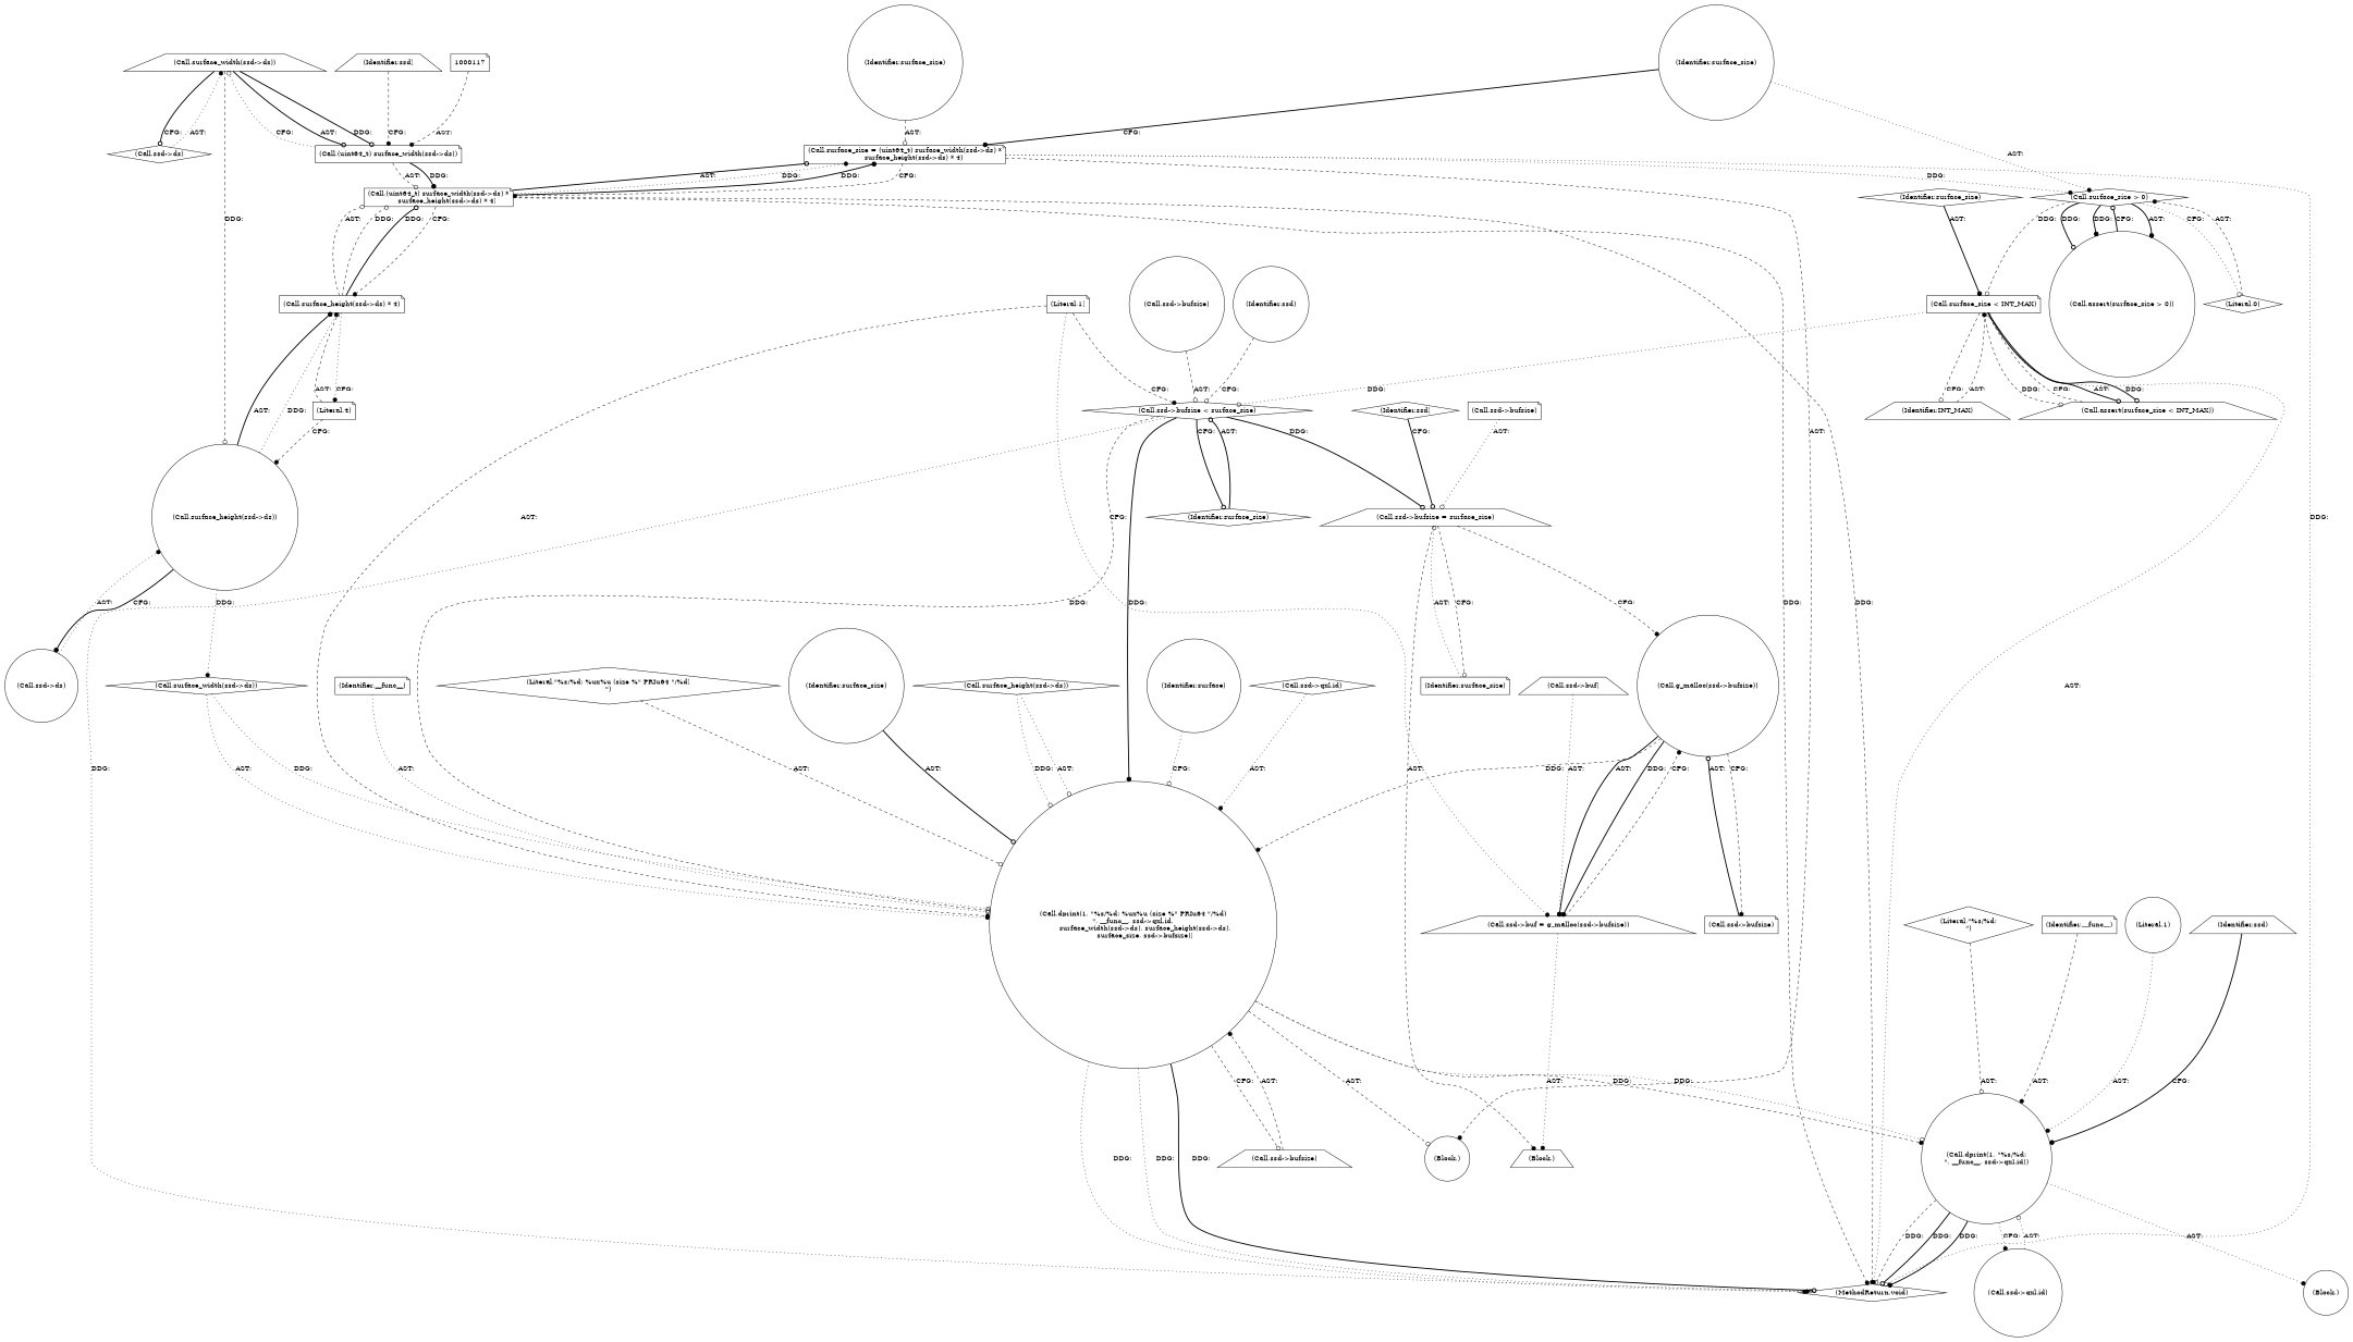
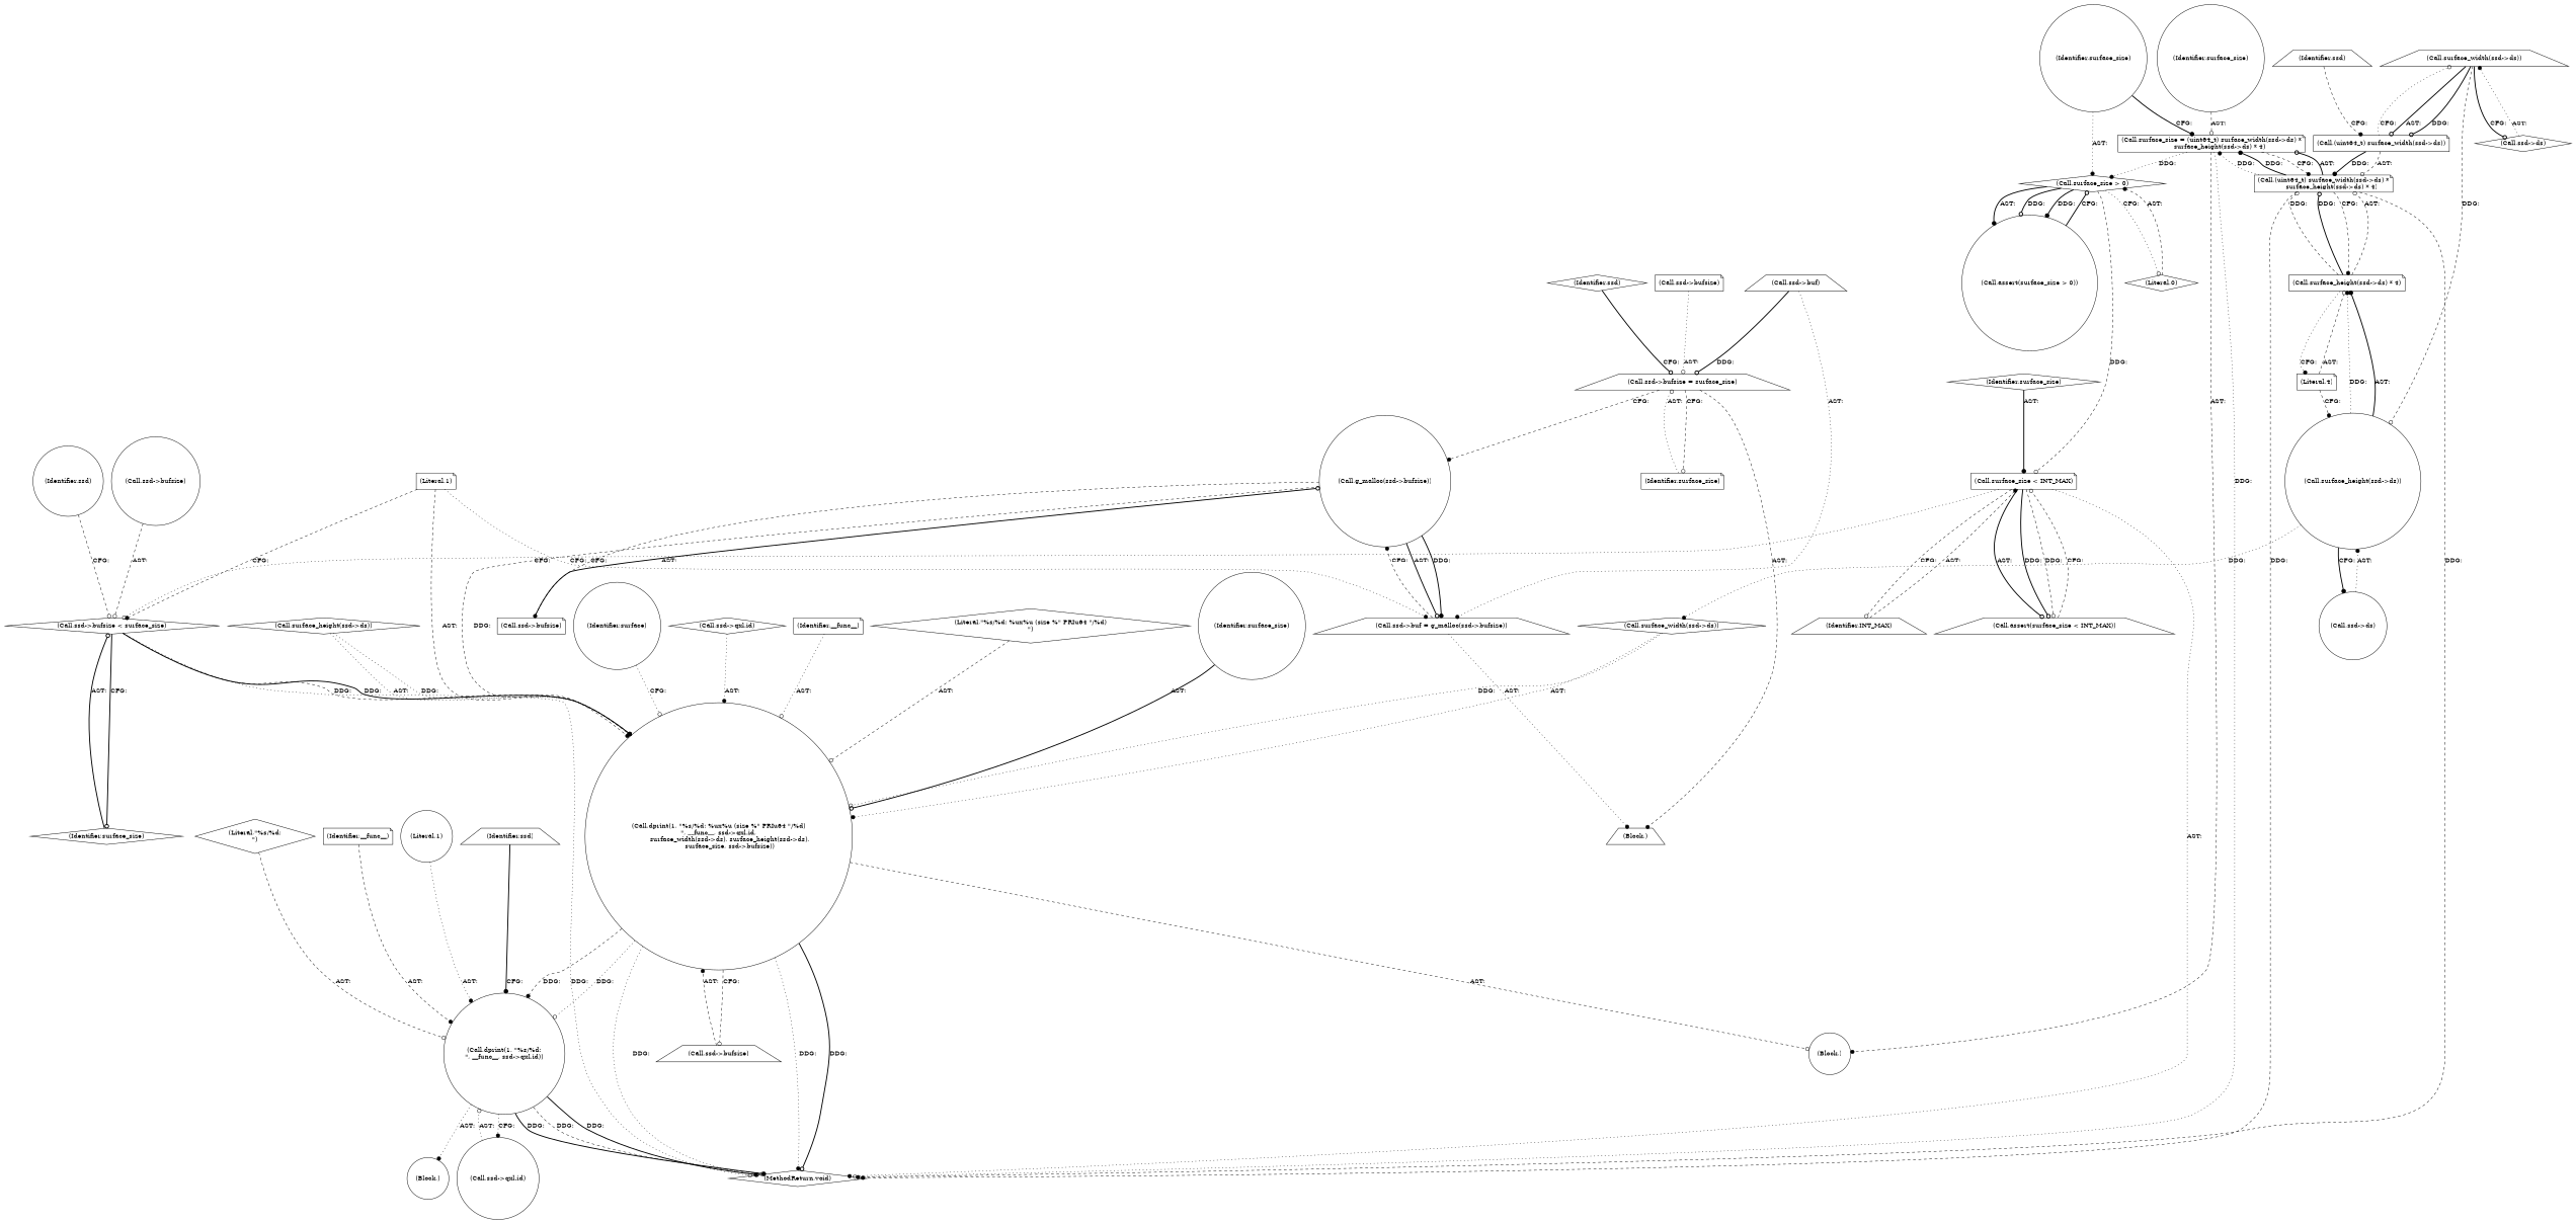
  digraph {
    node [shape=circle]
    edge [arrowhead=dot style=dashed]
    n1 [label="(Call,ssd->bufsize = surface_size)" shape=trapezium]
    n2 [label="(Call,g_malloc(ssd->bufsize))"]
    n3 [label="(Block,)" shape=trapezium]
    n4 [label="(Identifier,surface_size)" shape=note]
    n5 [label="(Call,dprint(1, \"%s/%d: %ux%u (size %\" PRIu64 \"/%d)\n\", __func__, ssd->qxl.id,\n           surface_width(ssd->ds), surface_height(ssd->ds),\n           surface_size, ssd->bufsize))"]
    n6 [label="(Call,ssd->buf = g_malloc(ssd->bufsize))" shape=trapezium]
    n7 [label="(Call,ssd->bufsize)" shape=note]
    n8 [label="(Call,ssd->bufsize < surface_size)" shape=diamond]
    n9 [label="(MethodReturn,void)" shape=diamond]
    n10 [label="(Identifier,surface_size)" shape=diamond]
    n11 [label="(Block,)"]
    n12 [label="(Call,dprint(1, \"%s/%d:\n\", __func__, ssd->qxl.id))"]
    n13 [label="(Call,ssd->bufsize)" shape=trapezium]
    n14 [label="(Call,surface_size < INT_MAX)" shape=note]
    n15 [label="(Call,assert(surface_size < INT_MAX))" shape=trapezium]
    n16 [label="(Identifier,INT_MAX)" shape=trapezium]
    n17 [label="(Call,surface_size > 0)" shape=diamond]
    n18 [label="(Literal,0)" shape=diamond]
    n19 [label="(Call,assert(surface_size > 0))"]
    n20 [label="(Call,surface_size = (uint64_t) surface_width(ssd->ds) *\n        surface_height(ssd->ds) * 4)" shape=note]
    n21 [label="(Call,(uint64_t) surface_width(ssd->ds) *\n        surface_height(ssd->ds) * 4)" shape=note]
    n22 [label="(Call,surface_height(ssd->ds) * 4)" shape=note]
    n23 [label="(Literal,4)" shape=note]
    n24 [label="(Call,(uint64_t) surface_width(ssd->ds))" shape=note]
    n25 [label="(Call,surface_width(ssd->ds))" shape=trapezium]
    n26 [label="(Call,surface_height(ssd->ds))"]
    n27 [label="(Call,ssd->ds)" shape=diamond]
    n28 [label="(Call,ssd->ds)"]
    n29 [label="(Call,surface_width(ssd->ds))" shape=diamond]
    n30 [label="(Call,ssd->qxl.id)"]
    n31 [label="(Block,)"]
    n32 [label="(Identifier,surface_size)"]
    n33 [label="(Identifier,ssd)"]
    n34 [label="(Identifier,surface)"]
    n35 [label="(Literal,1)" shape=note]
    n36 [label="(Identifier,ssd)" shape=diamond]
    n37 [label="(Call,ssd->qxl.id)" shape=diamond]
    n38 [label="(Literal,\"%s/%d:\n\")" shape=diamond]
    n39 [label="(Identifier,__func__)" shape=note]
    n40 [label="(Call,ssd->bufsize)" shape=note]
    n41 [label="(Literal,\"%s/%d: %ux%u (size %\" PRIu64 \"/%d)\n\")" shape=diamond]
    n42 [label="(Identifier,surface_size)"]
    n43 [label="(Identifier,surface_size)"]
    n44 [label="(Identifier,surface_size)" shape=diamond]
    n45 [label="(Identifier,ssd)" shape=trapezium]
    n46 [label="(Identifier,__func__)" shape=note]
    n47 [label="(Call,ssd->bufsize)"]
    n48 [label="(Literal,1)"]
    n49 [label="(Call,ssd->buf)" shape=trapezium]
    n50 [label="(Call,surface_height(ssd->ds))" shape=diamond]
    n51 [label="(Identifier,ssd)" shape=trapezium]
-   1000117 [shape=note]
    n1 -> n2 [label="CFG: "]
    n1 -> n3 [label="AST: "]
    n1 -> n4 [arrowhead=odot label="CFG: "]
    n2 -> n5 [label="DDG: "]
    n2 -> n6 [arrowhead=odot label="AST: " style=bold]
    n2 -> n6 [label="DDG: " style=bold]
    n2 -> n7 [label="CFG: "]
    n4 -> n1 [arrowhead=odot label="AST: " style=dotted]
    n5 -> n9 [label="DDG: " style=dotted]
    n5 -> n9 [label="DDG: " style=dotted]
    n5 -> n9 [arrowhead=odot label="DDG: " style=bold]
    n5 -> n11 [arrowhead=odot label="AST: "]
    n5 -> n12 [label="DDG: "]
    n5 -> n12 [arrowhead=odot label="DDG: " style=dotted]
    n5 -> n13 [arrowhead=odot label="CFG: "]
    n6 -> n2 [label="CFG: "]
    n6 -> n3 [label="AST: " style=dotted]
    n7 -> n2 [arrowhead=odot label="AST: " style=bold]
-   n8 -> n1 [arrowhead=odot label="DDG: " style=bold]
+   n49 -> n1 [arrowhead=odot label="DDG: " style=bold]
    n8 -> n5 [arrowhead=odot label="DDG: "]
    n8 -> n5 [label="DDG: " style=bold]
    n8 -> n9 [arrowhead=odot label="DDG: " style=dotted]
    n8 -> n10 [arrowhead=odot label="CFG: " style=bold]
    n10 -> n8 [arrowhead=odot label="AST: " style=bold]
    n12 -> n9 [arrowhead=odot label="DDG: " style=bold]
    n12 -> n9 [label="DDG: " style=bold]
    n12 -> n9 [arrowhead=odot label="DDG: "]
    n12 -> n30 [label="CFG: " style=dotted]
    n12 -> n31 [label="AST: " style=dotted]
    n13 -> n5 [label="AST: "]
-   n14 -> n8 [arrowhead=odot label="DDG: " style=dotted]
+   n14 -> n8 [arrowhead=odot label="CFG: " style=dotted]
    n14 -> n9 [label="AST: " style=dotted]
    n14 -> n15 [arrowhead=odot label="AST: " style=bold]
    n14 -> n15 [arrowhead=odot label="DDG: " style=bold]
    n14 -> n15 [arrowhead=odot label="DDG: "]
    n14 -> n16 [arrowhead=odot label="CFG: "]
    n15 -> n14 [arrowhead=odot label="CFG: "]
    n16 -> n14 [label="AST: "]
    n17 -> n14 [arrowhead=odot label="DDG: "]
    n17 -> n18 [arrowhead=odot label="CFG: " style=dotted]
    n17 -> n19 [label="AST: " style=bold]
    n17 -> n19 [arrowhead=odot label="DDG: " style=bold]
    n17 -> n19 [label="DDG: " style=bold]
    n18 -> n17 [label="AST: "]
    n19 -> n17 [arrowhead=odot label="CFG: " style=bold]
    n20 -> n9 [arrowhead=odot label="DDG: " style=dotted]
    n20 -> n11 [label="AST: "]
    n20 -> n17 [label="DDG: " style=dotted]
    n20 -> n21 [label="CFG: "]
    n21 -> n9 [label="DDG: "]
    n21 -> n9 [label="DDG: "]
    n21 -> n20 [arrowhead=odot label="AST: " style=bold]
    n21 -> n20 [label="DDG: " style=dotted]
    n21 -> n20 [label="DDG: " style=bold]
    n21 -> n22 [label="CFG: "]
    n22 -> n21 [arrowhead=odot label="AST: "]
    n22 -> n21 [arrowhead=odot label="DDG: "]
    n22 -> n21 [arrowhead=odot label="DDG: " style=bold]
    n22 -> n23 [label="CFG: " style=dotted]
    n23 -> n22 [arrowhead=odot label="AST: "]
    n23 -> n26 [label="CFG: "]
    n24 -> n21 [arrowhead=odot label="AST: "]
    n24 -> n21 [label="DDG: " style=bold]
    n24 -> n25 [arrowhead=odot label="CFG: " style=dotted]
    n25 -> n24 [arrowhead=odot label="AST: " style=bold]
    n25 -> n24 [arrowhead=odot label="DDG: " style=bold]
    n25 -> n26 [arrowhead=odot label="DDG: "]
    n25 -> n27 [arrowhead=odot label="CFG: " style=bold]
    n26 -> n22 [label="AST: " style=bold]
    n26 -> n22 [label="DDG: " style=dotted]
    n26 -> n28 [label="CFG: " style=bold]
    n26 -> n29 [label="DDG: " style=dotted]
    n27 -> n25 [label="AST: " style=dotted]
    n28 -> n26 [label="AST: " style=dotted]
    n29 -> n5 [label="AST: " style=dotted]
    n29 -> n5 [arrowhead=odot label="DDG: " style=dotted]
    n30 -> n12 [arrowhead=odot label="AST: " style=dotted]
    n32 -> n17 [label="AST: " style=dotted]
    n32 -> n20 [label="CFG: " style=bold]
    n33 -> n8 [arrowhead=odot label="CFG: "]
    n34 -> n5 [arrowhead=odot label="CFG: " style=dotted]
    n35 -> n5 [label="AST: "]
    n35 -> n6 [label="CFG: " style=dotted]
    n35 -> n8 [label="CFG: "]
    n36 -> n1 [arrowhead=odot label="CFG: " style=bold]
    n37 -> n5 [label="AST: " style=dotted]
    n38 -> n12 [arrowhead=odot label="AST: "]
    n39 -> n5 [arrowhead=odot label="AST: " style=dotted]
    n40 -> n1 [arrowhead=odot label="AST: " style=dotted]
    n41 -> n5 [arrowhead=odot label="AST: "]
    n42 -> n20 [arrowhead=odot label="AST: "]
    n43 -> n5 [arrowhead=odot label="AST: " style=bold]
    n44 -> n14 [label="AST: " style=bold]
    n45 -> n24 [label="CFG: "]
    n46 -> n12 [label="AST: "]
    n47 -> n8 [arrowhead=odot label="AST: "]
    n48 -> n12 [label="AST: " style=dotted]
    n49 -> n6 [label="AST: " style=dotted]
    n50 -> n5 [arrowhead=odot label="AST: " style=dotted]
    n50 -> n5 [arrowhead=odot label="DDG: " style=dotted]
    n51 -> n12 [label="CFG: " style=bold]
-   1000117 -> n24 [label="AST: "]
  }
